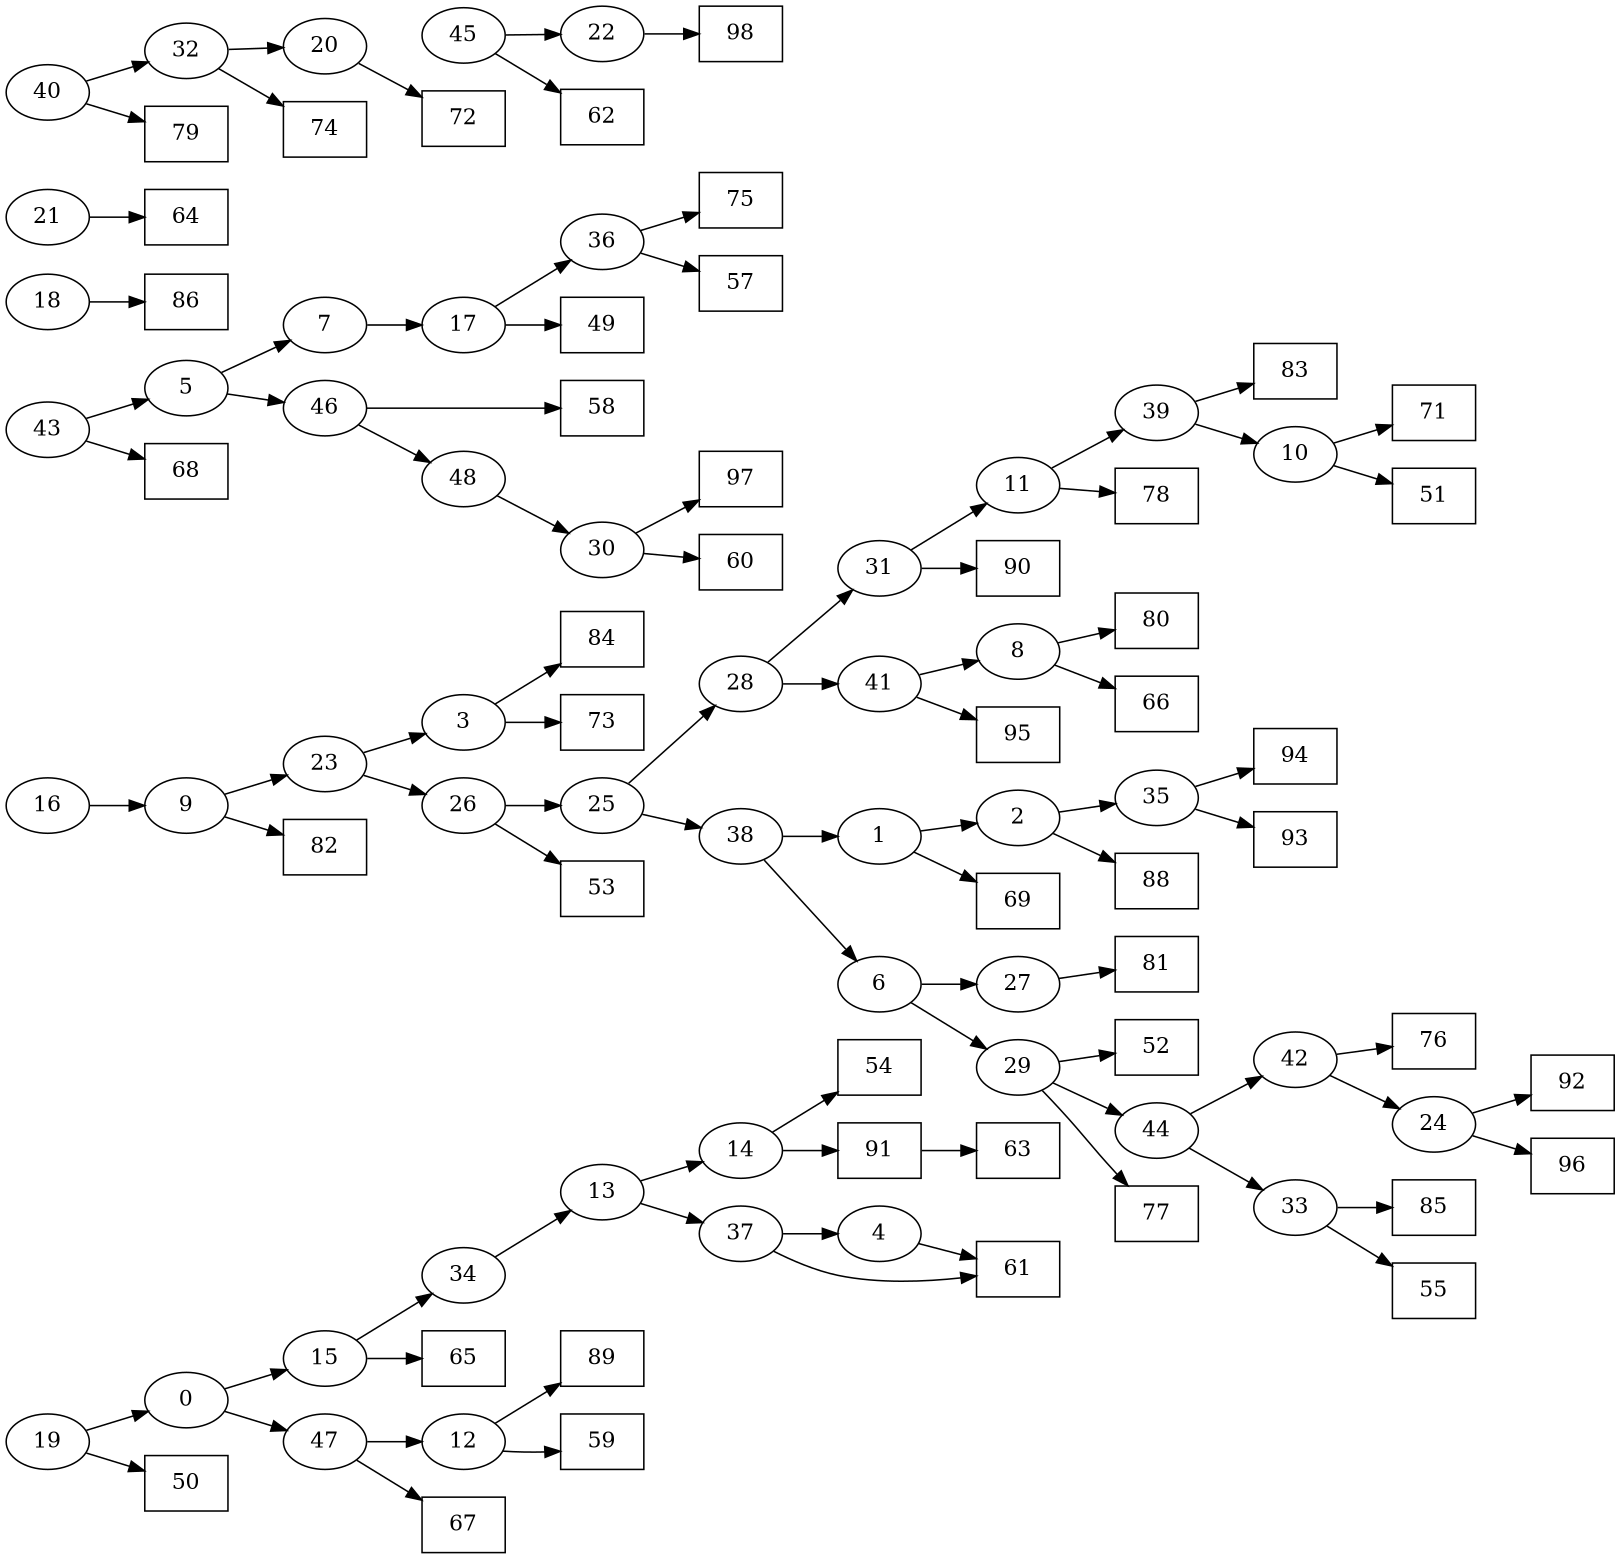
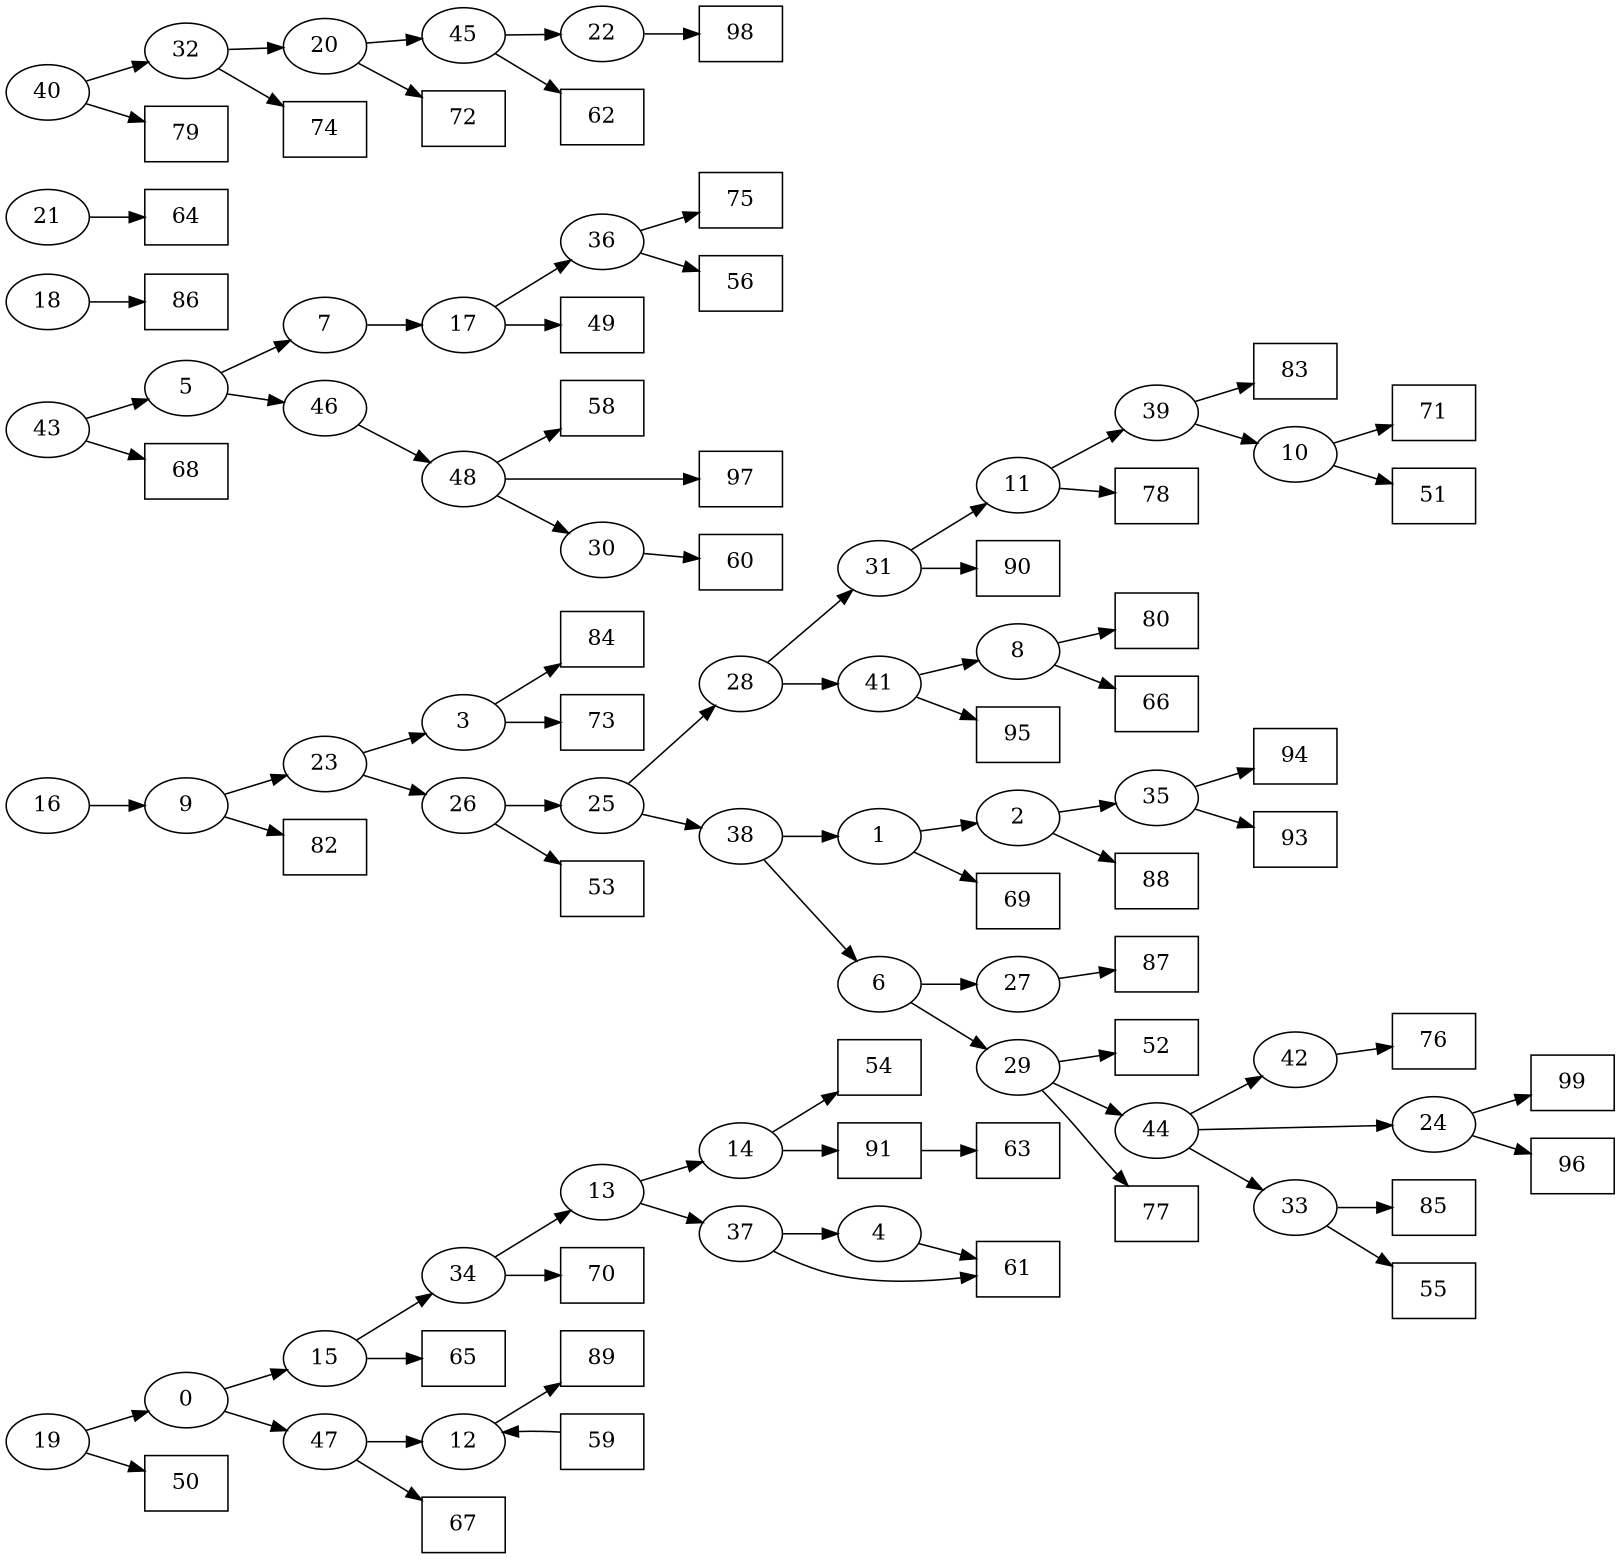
  digraph {
    rankdir=LR
    n1 [label=0]
    n2 [label=15]
    n3 [label=47]
    n4 [label=34]
    n5 [label=65 shape=box]
    n6 [label=12]
    n7 [label=67 shape=box]
    n8 [label=1]
    n9 [label=2]
    n10 [label=69 shape=box]
    n11 [label=35]
    n12 [label=88 shape=box]
    n13 [label=93 shape=box]
    n14 [label=94 shape=box]
    n15 [label=3]
    n16 [label=84 shape=box]
    n17 [label=73 shape=box]
    n18 [label=4]
    n19 [label=61 shape=box]
    n20 [label=63 shape=box]
    n21 [label=5]
    n22 [label=7]
    n23 [label=46]
    n24 [label=17]
    n25 [label=48]
    n26 [label=58 shape=box]
    n27 [label=6]
    n28 [label=27]
    n29 [label=29]
-   n30 [label=81 shape=box]
+   n30 [label=87 shape=box]
    n31 [label=44]
    n32 [label=77 shape=box]
    n33 [label=52 shape=box]
    n34 [label=16]
    n35 [label=9]
    n36 [label=36]
    n37 [label=49 shape=box]
    n38 [label=8]
    n39 [label=80 shape=box]
    n40 [label=66 shape=box]
    n41 [label=23]
    n42 [label=82 shape=box]
    n43 [label=26]
    n44 [label=10]
    n45 [label=71 shape=box]
    n46 [label=51 shape=box]
    n47 [label=11]
    n48 [label=39]
    n49 [label=78 shape=box]
    n50 [label=83 shape=box]
    n51 [label=89 shape=box]
    n52 [label=59 shape=box]
    n53 [label=13]
    n54 [label=14]
    n55 [label=37]
    n56 [label=54 shape=box]
    n57 [label=91 shape=box]
+   n58 [label=70 shape=box]
    n59 [label=75 shape=box]
-   n60 [label=57 shape=box]
+   n60 [label=56 shape=box]
    n61 [label=18]
    n62 [label=86 shape=box]
    n63 [label=21]
    n64 [label=64 shape=box]
    n65 [label=19]
    n66 [label=50 shape=box]
    n67 [label=20]
    n68 [label=45]
    n69 [label=72 shape=box]
    n70 [label=22]
    n71 [label=62 shape=box]
    n72 [label=98 shape=box]
    n73 [label=43]
    n74 [label=68 shape=box]
    n75 [label=25]
    n76 [label=53 shape=box]
    n77 [label=24]
-   n78 [label=92 shape=box]
+   n78 [label=99 shape=box]
    n79 [label=96 shape=box]
    n80 [label=28]
    n81 [label=38]
    n82 [label=31]
    n83 [label=41]
    n84 [label=33]
    n85 [label=42]
    n86 [label=90 shape=box]
    n87 [label=95 shape=box]
    n88 [label=30]
    n89 [label=97 shape=box]
    n90 [label=60 shape=box]
    n91 [label=32]
    n92 [label=74 shape=box]
    n93 [label=55 shape=box]
    n94 [label=85 shape=box]
    n95 [label=40]
    n96 [label=79 shape=box]
    n97 [label=76 shape=box]
    n1 -> n2
    n1 -> n3
    n2 -> n4
    n2 -> n5
    n3 -> n6
    n3 -> n7
    n4 -> n53
+   n4 -> n58
    n6 -> n51
-   n6 -> n52
+   n52 -> n6
    n8 -> n9
    n8 -> n10
    n9 -> n11
    n9 -> n12
    n11 -> n13
    n11 -> n14
    n15 -> n16
    n15 -> n17
    n18 -> n19
    n21 -> n22
    n21 -> n23
    n22 -> n24
    n23 -> n25
-   n23 -> n26
+   n25 -> n26
    n24 -> n36
    n24 -> n37
    n25 -> n88
    n27 -> n28
    n27 -> n29
    n28 -> n30
    n29 -> n31
    n29 -> n32
    n29 -> n33
    n31 -> n84
    n31 -> n85
    n34 -> n35
    n35 -> n41
    n35 -> n42
    n36 -> n59
    n36 -> n60
    n38 -> n39
    n38 -> n40
    n41 -> n15
    n41 -> n43
    n43 -> n75
    n43 -> n76
    n44 -> n45
    n44 -> n46
    n47 -> n48
    n47 -> n49
    n48 -> n44
    n48 -> n50
    n53 -> n54
    n53 -> n55
    n54 -> n56
    n54 -> n57
    n55 -> n18
    n55 -> n19
    n57 -> n20
    n61 -> n62
    n63 -> n64
    n65 -> n1
    n65 -> n66
+   n67 -> n68
    n67 -> n69
    n68 -> n70
    n68 -> n71
    n70 -> n72
    n73 -> n21
    n73 -> n74
    n75 -> n80
    n75 -> n81
    n77 -> n78
    n77 -> n79
    n80 -> n82
    n80 -> n83
    n81 -> n8
    n81 -> n27
    n82 -> n47
    n82 -> n86
    n83 -> n38
    n83 -> n87
    n84 -> n93
    n84 -> n94
-   n85 -> n77
+   n31 -> n77
    n85 -> n97
-   n88 -> n89
+   n25 -> n89
    n88 -> n90
    n91 -> n67
    n91 -> n92
    n95 -> n91
    n95 -> n96
  }
